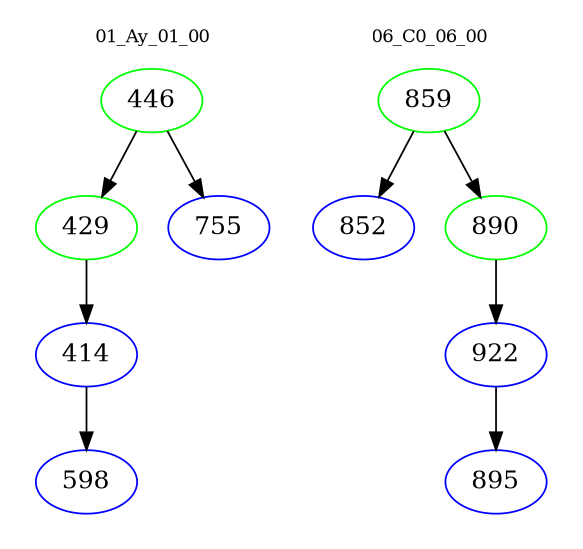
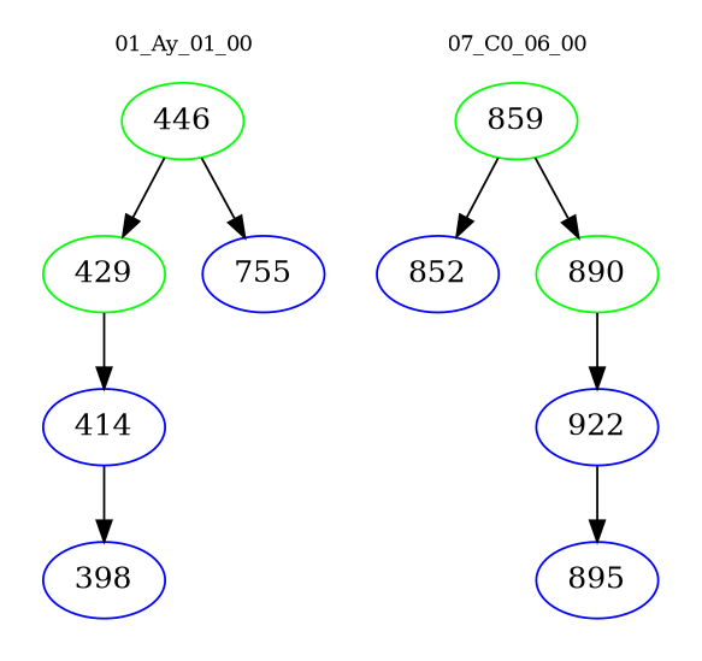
  digraph {
    node [color=blue]
    edge [color=black]
    n1 [color=green label=446]
    n2 [color=green label=429]
    n3 [label=755]
    n4 [label=414]
-   n5 [label=598]
+   n5 [label=398]
    n6 [color=green label=859]
    n7 [label=852]
    n8 [color=green label=890]
    n9 [label=922]
    n10 [label=895]
    subgraph cluster_1 {
      color=white
      fontsize=10
      label="01_Ay_01_00"
      n1
      n2
      n3
      n4
      n5
    }
    subgraph cluster_2 {
      color=white
      fontsize=10
-     label="06_C0_06_00"
+     label="07_C0_06_00"
      n6
      n7
      n8
      n9
      n10
    }
    n1 -> n2
    n1 -> n3
    n2 -> n4
    n4 -> n5
    n6 -> n7
    n6 -> n8
    n8 -> n9
    n9 -> n10
  }
